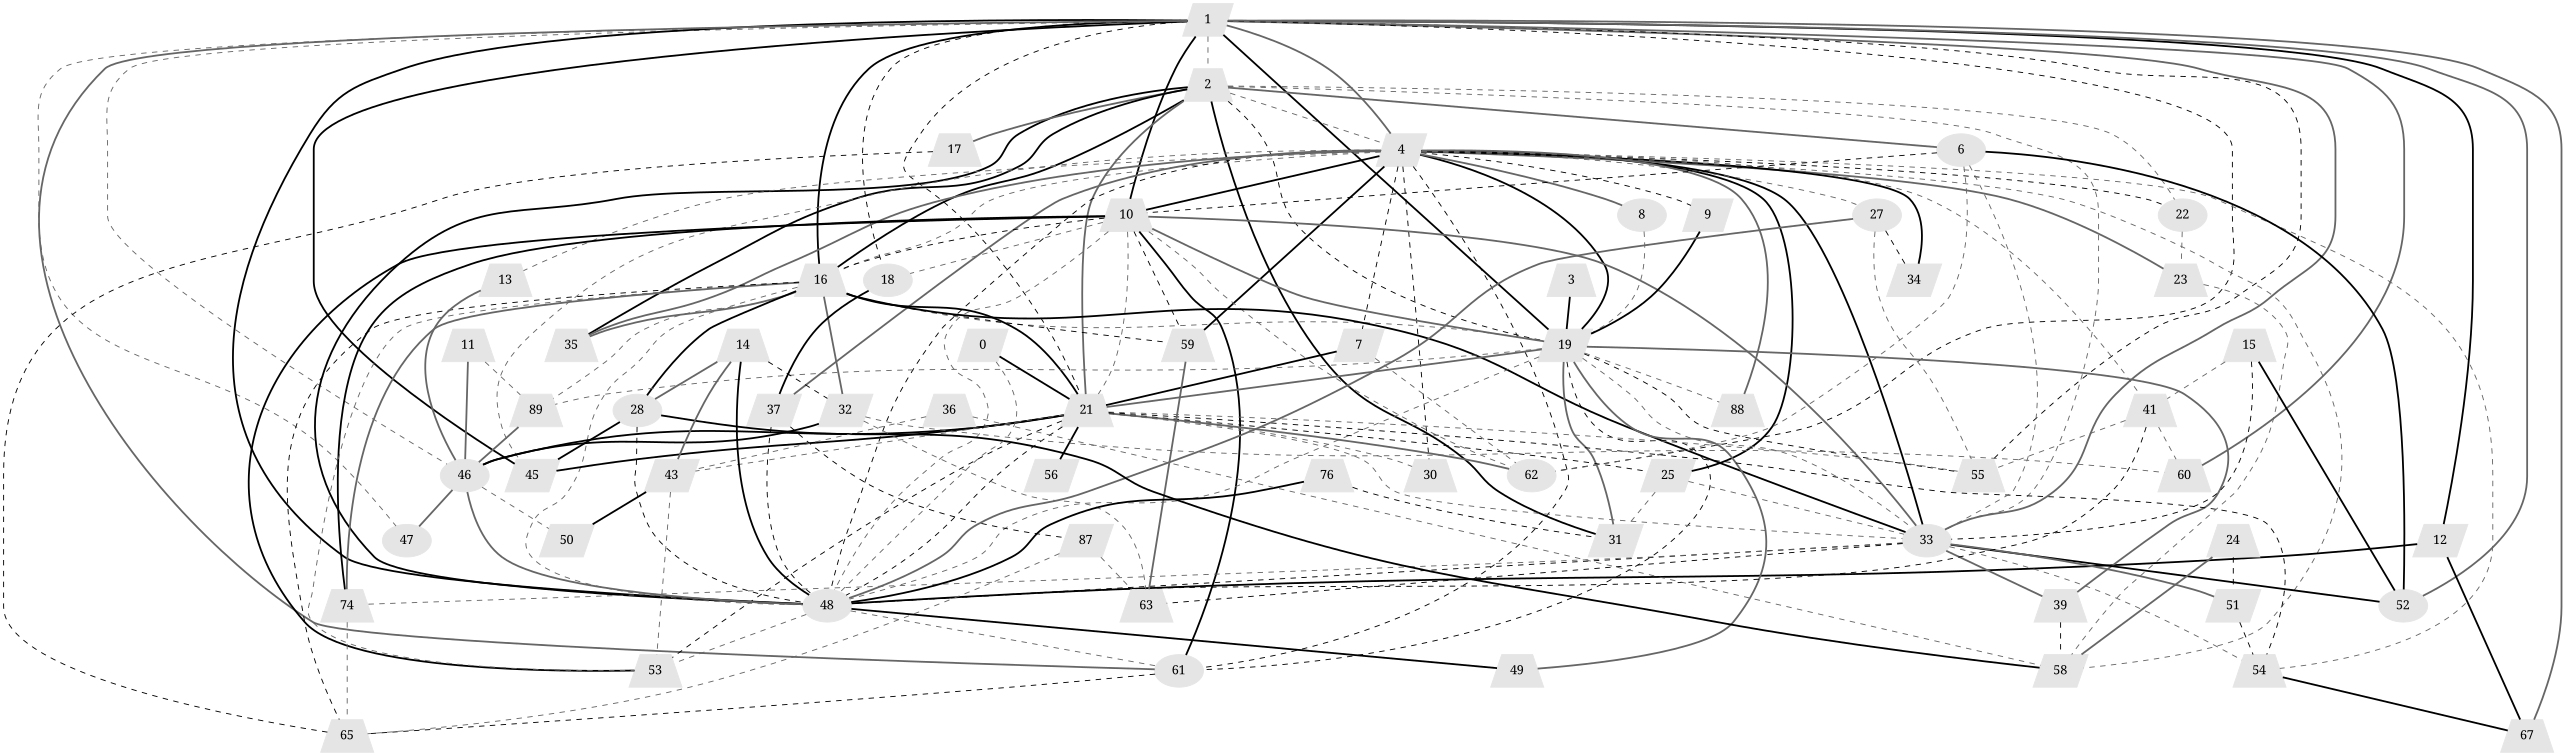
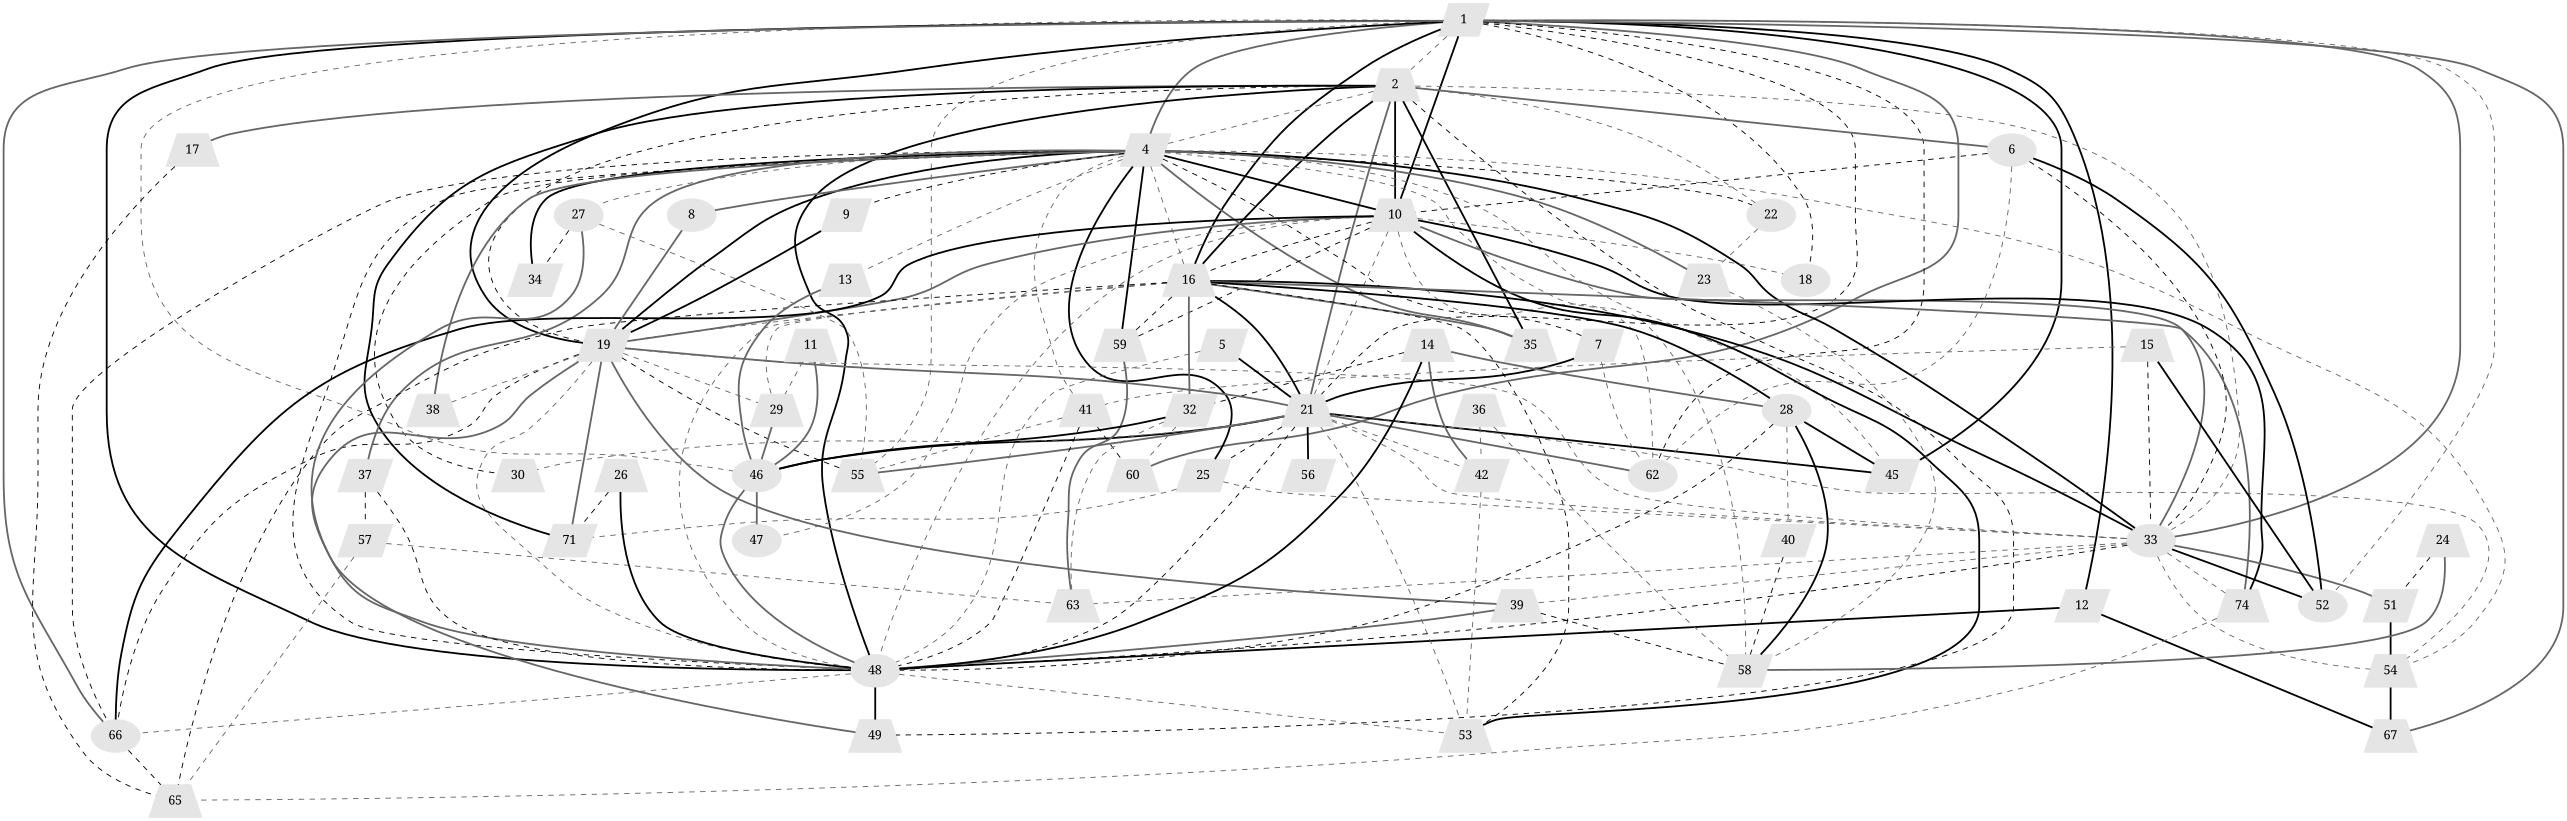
  graph {
    fontname="Noto Serif"
    node [color=gray90 fontname="Noto Serif" shape=trapezium style=filled]
    edge [color=gray40 fontname="Noto Serif" style=dashed weight=1.0]
    1 [shape=parallelogram]
    2
    4 [shape=parallelogram]
    10
    12 [shape=parallelogram]
    16
    18 [shape=ellipse]
    19 [shape=parallelogram]
    21
    33 [shape=ellipse]
    45 [shape=parallelogram]
    46 [shape=ellipse]
    47 [shape=ellipse]
    48 [shape=ellipse]
    52 [shape=ellipse]
    55
    60
-   61 [shape=ellipse]
+   61 [shape=ellipse label=66]
    62 [shape=ellipse]
    n20 [label=67]
    6 [shape=ellipse]
    17
    22 [shape=ellipse]
-   31 [shape=parallelogram]
+   31 [shape=parallelogram label=71]
    35
    49
    7 [shape=parallelogram]
    8 [shape=ellipse]
    9 [shape=parallelogram]
    13
    23
    25 [shape=parallelogram]
    27 [shape=ellipse]
    30
    34 [shape=parallelogram]
    37 [shape=parallelogram]
-   38 [label=88]
+   38
    41
    54
    58 [shape=parallelogram]
    59
    n42 [label=74]
    53
-   29 [label=89]
+   29
    28 [shape=ellipse]
    32 [shape=parallelogram]
    65
    39
-   43 [shape=parallelogram]
+   43 [shape=parallelogram label=42]
    56 [shape=parallelogram]
    51 [shape=parallelogram]
    63
-   50 [shape=parallelogram]
-   3
-   57 [shape=parallelogram label=87]
-   5 [shape=parallelogram label=0]
+   57 [shape=parallelogram]
+   5 [shape=parallelogram]
    11
    14
+   40 [shape=parallelogram]
    15
    24
-   26 [label=76]
+   26
    36
    1 -- 2 [weight=2.0]
    1 -- 4 [style=bold weight=2.0]
    1 -- 10 [color=black style=bold weight=3.0]
    1 -- 12 [color=black style=bold]
    1 -- 16 [color=black style=bold weight=2.0]
    1 -- 18 [color=black]
    1 -- 19 [color=black style=bold weight=3.0]
    1 -- 21 [color=black weight=3.0]
    1 -- 33 [style=bold weight=2.0]
    1 -- 45 [color=black style=bold]
    1 -- 46
-   1 -- 47
+   10 -- 47
    1 -- 48 [color=black style=bold weight=2.0]
-   1 -- 52 [style=bold weight=2.0]
-   1 -- 55 [color=black]
+   1 -- 52 [weight=2.0]
+   1 -- 55
    1 -- 60 [style=bold]
    1 -- 61 [style=bold]
    1 -- 62 [color=black]
    1 -- n20 [style=bold]
    2 -- 4
+   2 -- 10 [color=black style=bold weight=2.0]
    2 -- 16 [color=black style=bold]
    2 -- 19 [color=black]
    2 -- 21 [style=bold]
    2 -- 33
    2 -- 48 [color=black style=bold]
    2 -- 6 [style=bold]
    2 -- 17 [style=bold]
    2 -- 22
    2 -- 31 [color=black style=bold]
    2 -- 35 [color=black style=bold]
+   2 -- 49 [color=black]
    4 -- 10 [color=black style=bold weight=2.0]
    4 -- 16 [weight=2.0]
    4 -- 19 [color=black style=bold]
    4 -- 33 [color=black style=bold weight=2.0]
    4 -- 45
    4 -- 48 [color=black weight=3.0]
    4 -- 61 [color=black]
    4 -- 22 [color=black]
    4 -- 35 [style=bold weight=2.0]
    4 -- 7 [color=black]
    4 -- 8 [style=bold]
    4 -- 9 [color=black]
    4 -- 13
    4 -- 23 [style=bold]
    4 -- 25 [color=black style=bold]
    4 -- 27
    4 -- 30 [color=black]
    4 -- 34 [color=black style=bold]
    4 -- 37 [style=bold]
    4 -- 38 [style=bold]
    4 -- 41 [weight=2.0]
    4 -- 54
    4 -- 58
    4 -- 59 [color=black style=bold]
    10 -- 16 [color=black]
    10 -- 18 [weight=2.0]
    10 -- 19 [style=bold]
    10 -- 21
    10 -- 33 [style=bold]
    10 -- 48 [weight=2.0]
    10 -- 61 [color=black style=bold]
    10 -- 62
    10 -- 59 [color=black weight=2.0]
    10 -- n42 [color=black style=bold]
    10 -- 53 [color=black style=bold]
    12 -- 48 [color=black style=bold]
    12 -- n20 [color=black style=bold]
    16 -- 19
    16 -- 21 [color=black style=bold weight=2.0]
    16 -- 33 [color=black style=bold]
    16 -- 48
    16 -- 35 [style=bold]
    16 -- 59 [color=black]
    16 -- n42 [style=bold]
-   16 -- 53
+   16 -- 53 [color=black]
    16 -- 29
    16 -- 28 [color=black style=bold]
    16 -- 32 [style=bold]
    16 -- 65 [color=black]
-   18 -- 37 [color=black style=bold]
    19 -- 21 [style=bold weight=2.0]
    19 -- 33
    19 -- 48
    19 -- 55 [color=black]
    19 -- 61 [color=black]
    19 -- 31 [style=bold weight=2.0]
    19 -- 49 [style=bold]
    19 -- 38
    19 -- 29 [weight=2.0]
    19 -- 39 [style=bold]
    21 -- 33
    21 -- 45 [color=black style=bold]
    21 -- 46 [color=black style=bold]
    21 -- 48 [color=black weight=2.0]
-   21 -- 55
+   21 -- 55 [style=bold]
    21 -- 62 [style=bold]
    21 -- 25 [color=black]
    21 -- 30
-   21 -- 54 [color=black]
-   21 -- 53 [color=black]
+   21 -- 54
+   21 -- 53
    21 -- 43
    21 -- 56 [color=black style=bold]
    33 -- 48 [color=black]
    33 -- 52 [color=black style=bold]
    33 -- 54 [weight=2.0]
    33 -- n42
-   33 -- 39 [style=bold]
+   33 -- 39
    33 -- 51 [style=bold]
-   33 -- 63 [color=black]
+   33 -- 63
    46 -- 47 [style=bold]
    46 -- 48 [style=bold]
-   46 -- 50
    48 -- 61
    48 -- 49 [color=black style=bold]
    48 -- 53
    61 -- 65 [color=black]
    6 -- 10 [color=black]
-   6 -- 33
+   6 -- 33 [color=black]
    6 -- 52 [color=black style=bold]
    6 -- 62
    17 -- 65 [color=black]
    22 -- 23
    7 -- 21 [color=black style=bold]
    7 -- 62
-   8 -- 19
+   8 -- 19 [style=bold]
    9 -- 19 [color=black style=bold]
    13 -- 46 [style=bold]
    23 -- 58
    25 -- 33 [weight=2.0]
    25 -- 31
    27 -- 48 [style=bold]
    27 -- 55
    27 -- 34 [color=black weight=2.0]
    37 -- 48 [color=black]
    37 -- 57 [color=black]
    41 -- 48 [color=black]
    41 -- 55
-   41 -- 60
+   41 -- 60 [color=black]
    54 -- n20 [color=black style=bold]
    59 -- 63 [style=bold]
    n42 -- 65
    29 -- 46 [style=bold]
    28 -- 45 [color=black style=bold]
    28 -- 48 [color=black weight=2.0]
    28 -- 58 [color=black style=bold]
+   28 -- 40
    32 -- 46 [color=black style=bold]
    32 -- 60
    32 -- 63
+   39 -- 48 [style=bold]
    39 -- 58 [color=black weight=2.0]
    43 -- 53
-   43 -- 50 [color=black style=bold]
-   51 -- 54 [color=black]
-   3 -- 19 [color=black style=bold]
+   51 -- 54 [color=black style=bold]
    57 -- 65
    57 -- 63
    5 -- 21 [color=black style=bold]
    5 -- 48
    11 -- 46 [style=bold]
    11 -- 29
    14 -- 48 [color=black style=bold]
    14 -- 28 [style=bold]
    14 -- 32 [color=black]
    14 -- 43 [style=bold]
+   40 -- 58 [color=black]
    15 -- 33 [color=black]
    15 -- 52 [color=black style=bold]
    15 -- 41
    24 -- 58 [style=bold]
    24 -- 51 [color=black]
    26 -- 48 [color=black style=bold]
    26 -- 31 [color=black]
    36 -- 58
    36 -- 43
  }
